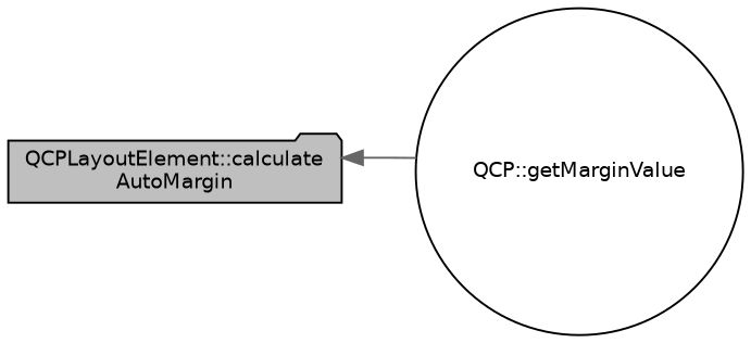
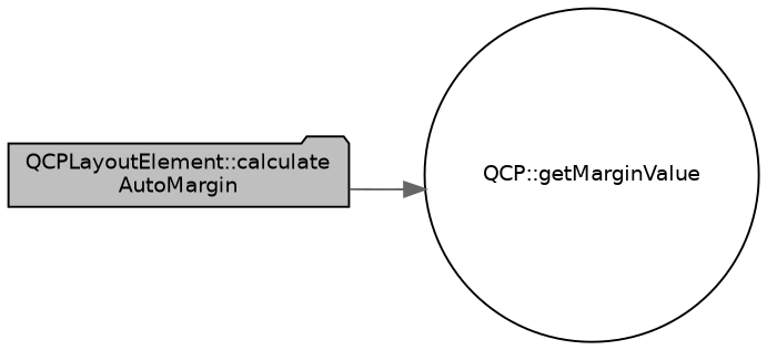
  digraph {
    rankdir=LR
    node [color=black fontname=Helvetica fontsize=10 style=filled]
    n1 [fillcolor=grey75 fontcolor=black height=0.2 label="QCPLayoutElement::calculate\lAutoMargin" shape=folder width=0.4]
    n2 [fillcolor=white height=0.2 label="QCP::getMarginValue" shape=circle width=0.4]
-   n2 -> n1 [color=gray40 fontname=Helvetica fontsize=10 labelfontname=Helvetica labelfontsize=10 style=solid]
+   n1 -> n2 [color=gray40 fontname=Helvetica fontsize=10 labelfontname=Helvetica labelfontsize=10 style=solid]
  }
